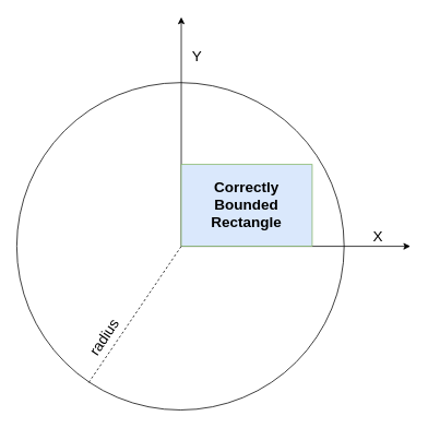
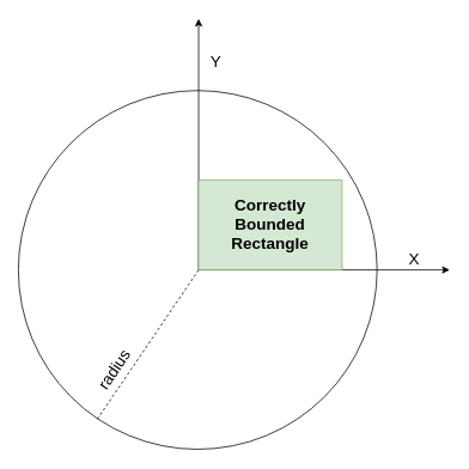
  <mxCell id="0" />
  <mxCell id="1" parent="0" />
  <mxCell id="2" value="" style="ellipse;whiteSpace=wrap;html=1;aspect=fixed;" vertex="1" parent="1"><mxGeometry x="20" y="100" width="400" height="400" as="geometry" /></mxCell>
  <mxCell id="3" value="" style="endArrow=classic;html=1;rounded=0;" edge="1" parent="1"><mxGeometry width="50" height="50" relative="1" as="geometry"><mxPoint x="221" y="300" as="sourcePoint" /><mxPoint x="501" y="300" as="targetPoint" /></mxGeometry></mxCell>
  <mxCell id="4" value="" style="endArrow=classic;html=1;rounded=0;" edge="1" parent="1"><mxGeometry width="50" height="50" relative="1" as="geometry"><mxPoint x="221" y="300" as="sourcePoint" /><mxPoint x="221" y="20" as="targetPoint" /></mxGeometry></mxCell>
  <mxCell id="5" value="X" style="edgeLabel;html=1;align=center;verticalAlign=middle;resizable=0;points=[];fontSize=18;fontFamily=Helvetica;" vertex="1" connectable="0" parent="4"><mxGeometry x="0.811" y="-1" relative="1" as="geometry"><mxPoint x="238" y="241" as="offset" /></mxGeometry></mxCell>
  <mxCell id="6" value="Y" style="edgeLabel;html=1;align=center;verticalAlign=middle;resizable=0;points=[];fontSize=18;fontFamily=Helvetica;" vertex="1" connectable="0" parent="4"><mxGeometry x="0.919" y="1" relative="1" as="geometry"><mxPoint x="19" y="36" as="offset" /></mxGeometry></mxCell>
- <mxCell id="7" value="&lt;font style=&quot;font-size: 18px;&quot;&gt;&lt;b&gt;Correctly&lt;br&gt;Bounded&lt;br&gt;Rectangle&lt;/b&gt;&lt;/font&gt;" style="rounded=0;whiteSpace=wrap;html=1;fillColor=#dae8fc;strokeColor=#82b366;" vertex="1" parent="1"><mxGeometry x="221" y="200" width="160" height="100" as="geometry" /></mxCell>
+ <mxCell id="7" value="&lt;font style=&quot;font-size: 18px;&quot;&gt;&lt;b&gt;Correctly&lt;br&gt;Bounded&lt;br&gt;Rectangle&lt;/b&gt;&lt;/font&gt;" style="rounded=0;whiteSpace=wrap;html=1;fillColor=#d5e8d4;strokeColor=#82b366;" vertex="1" parent="1"><mxGeometry x="221" y="200" width="160" height="100" as="geometry" /></mxCell>
  <mxCell id="8" value="" style="endArrow=none;dashed=1;html=1;rounded=0;fontFamily=Helvetica;fontSize=18;entryX=0;entryY=1;entryDx=0;entryDy=0;exitX=0.22;exitY=0.916;exitDx=0;exitDy=0;exitPerimeter=0;" edge="1" parent="1" source="2" target="7"><mxGeometry width="50" height="50" relative="1" as="geometry"><mxPoint x="380" y="340" as="sourcePoint" /><mxPoint x="430" y="290" as="targetPoint" /></mxGeometry></mxCell>
  <mxCell id="9" value="radius" style="edgeLabel;html=1;align=center;verticalAlign=middle;resizable=0;points=[];fontSize=18;fontFamily=Helvetica;rotation=-56;" vertex="1" connectable="0" parent="8"><mxGeometry x="0.179" y="2" relative="1" as="geometry"><mxPoint x="-47" y="45" as="offset" /></mxGeometry></mxCell>
